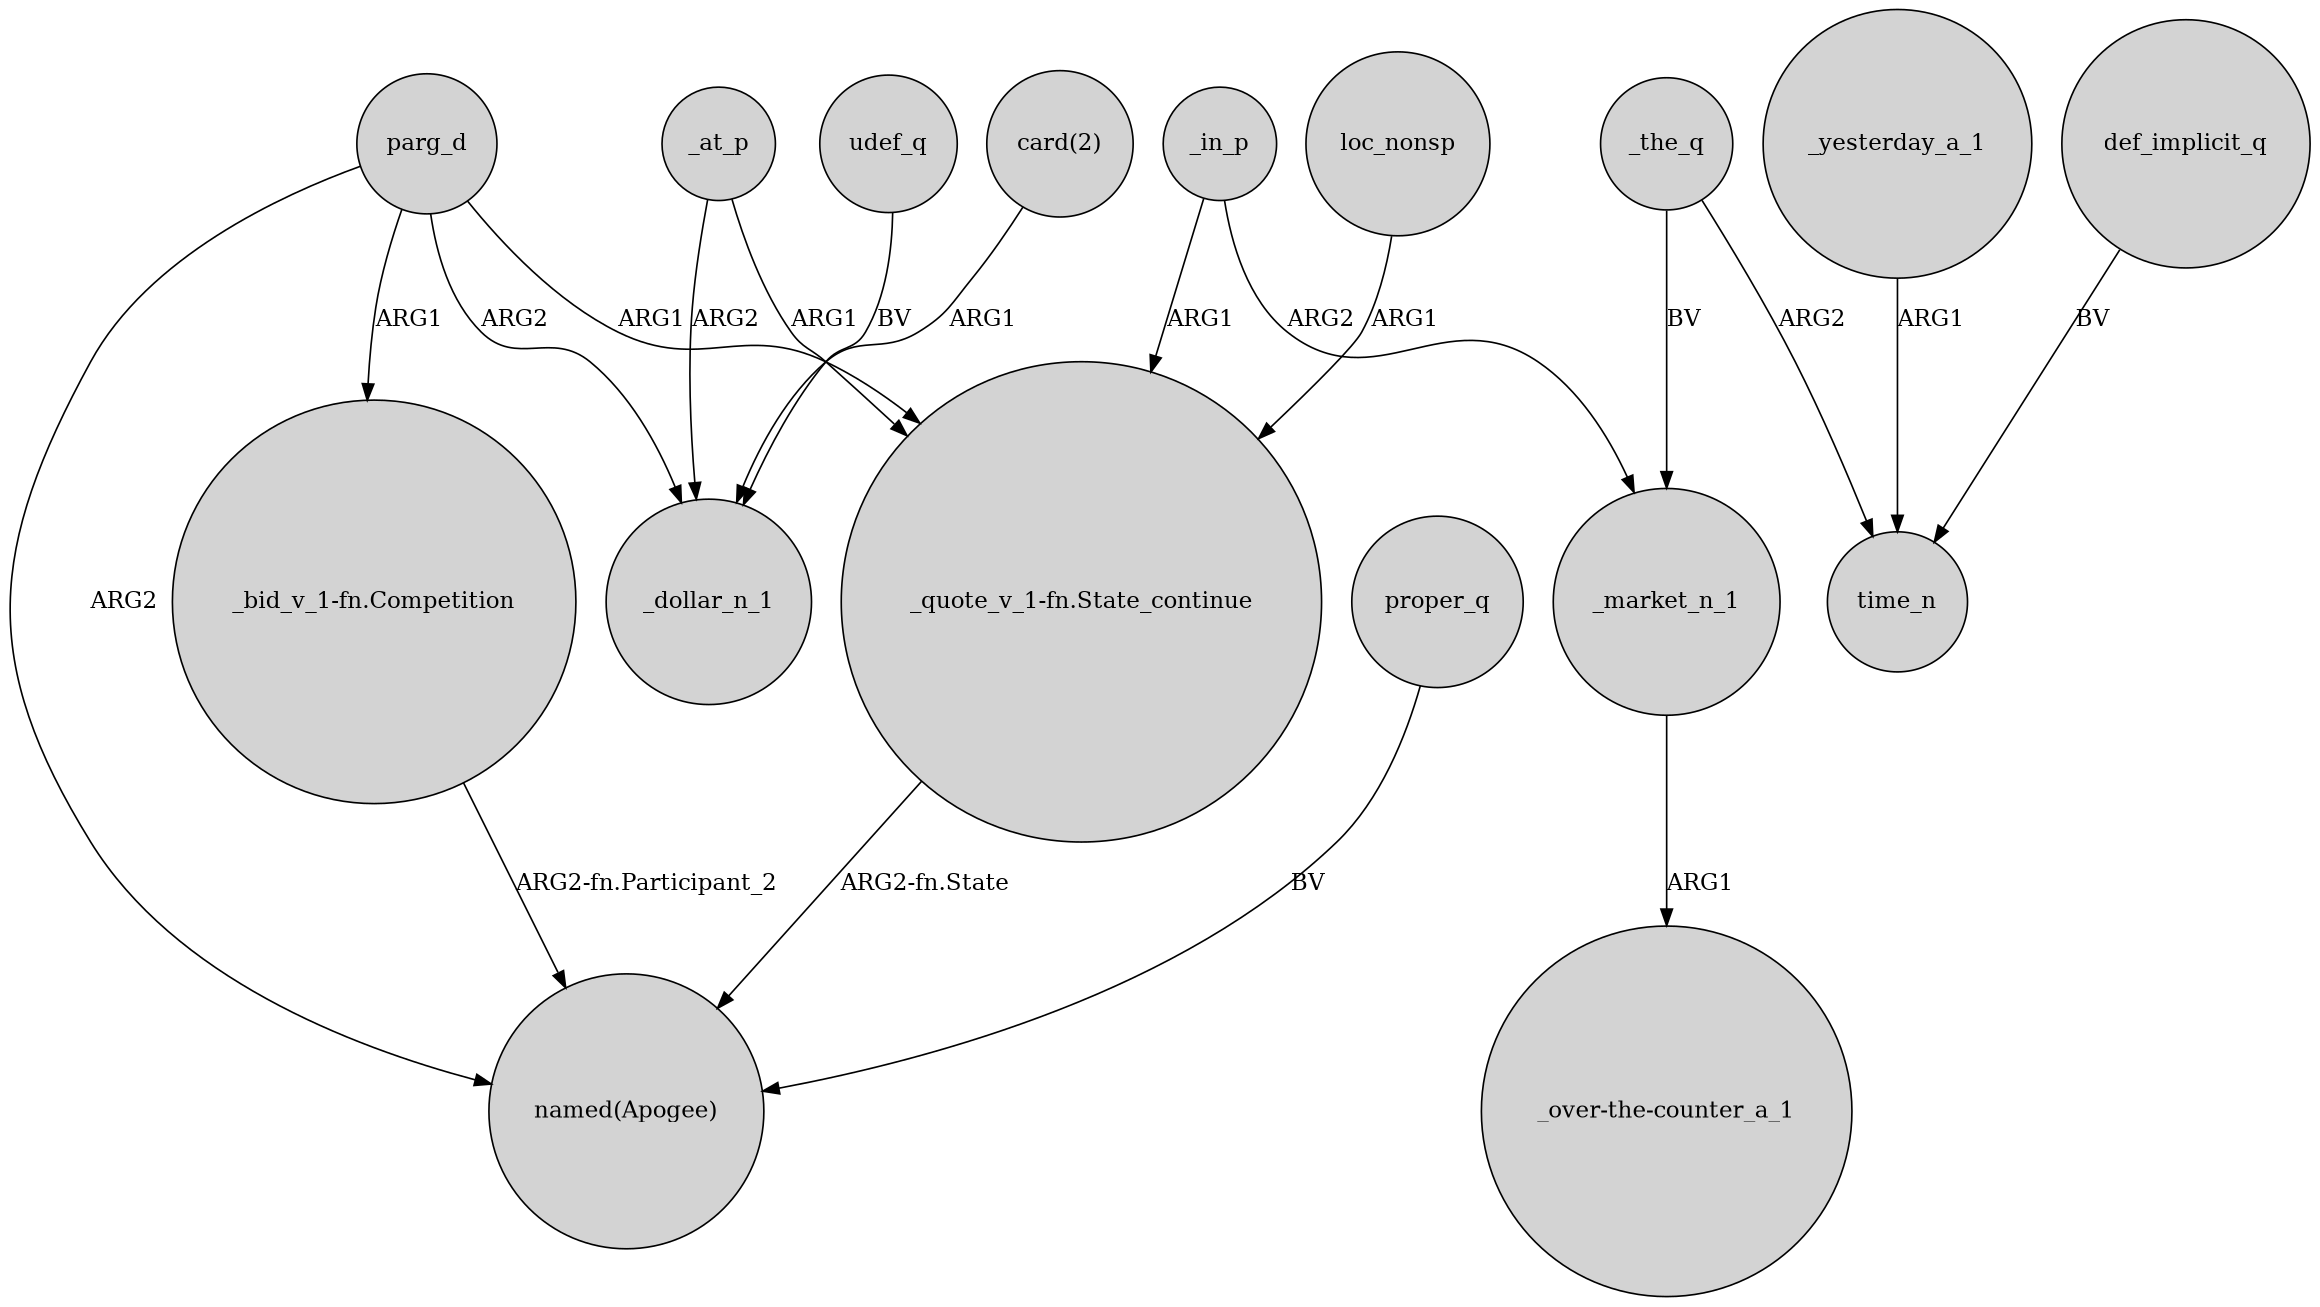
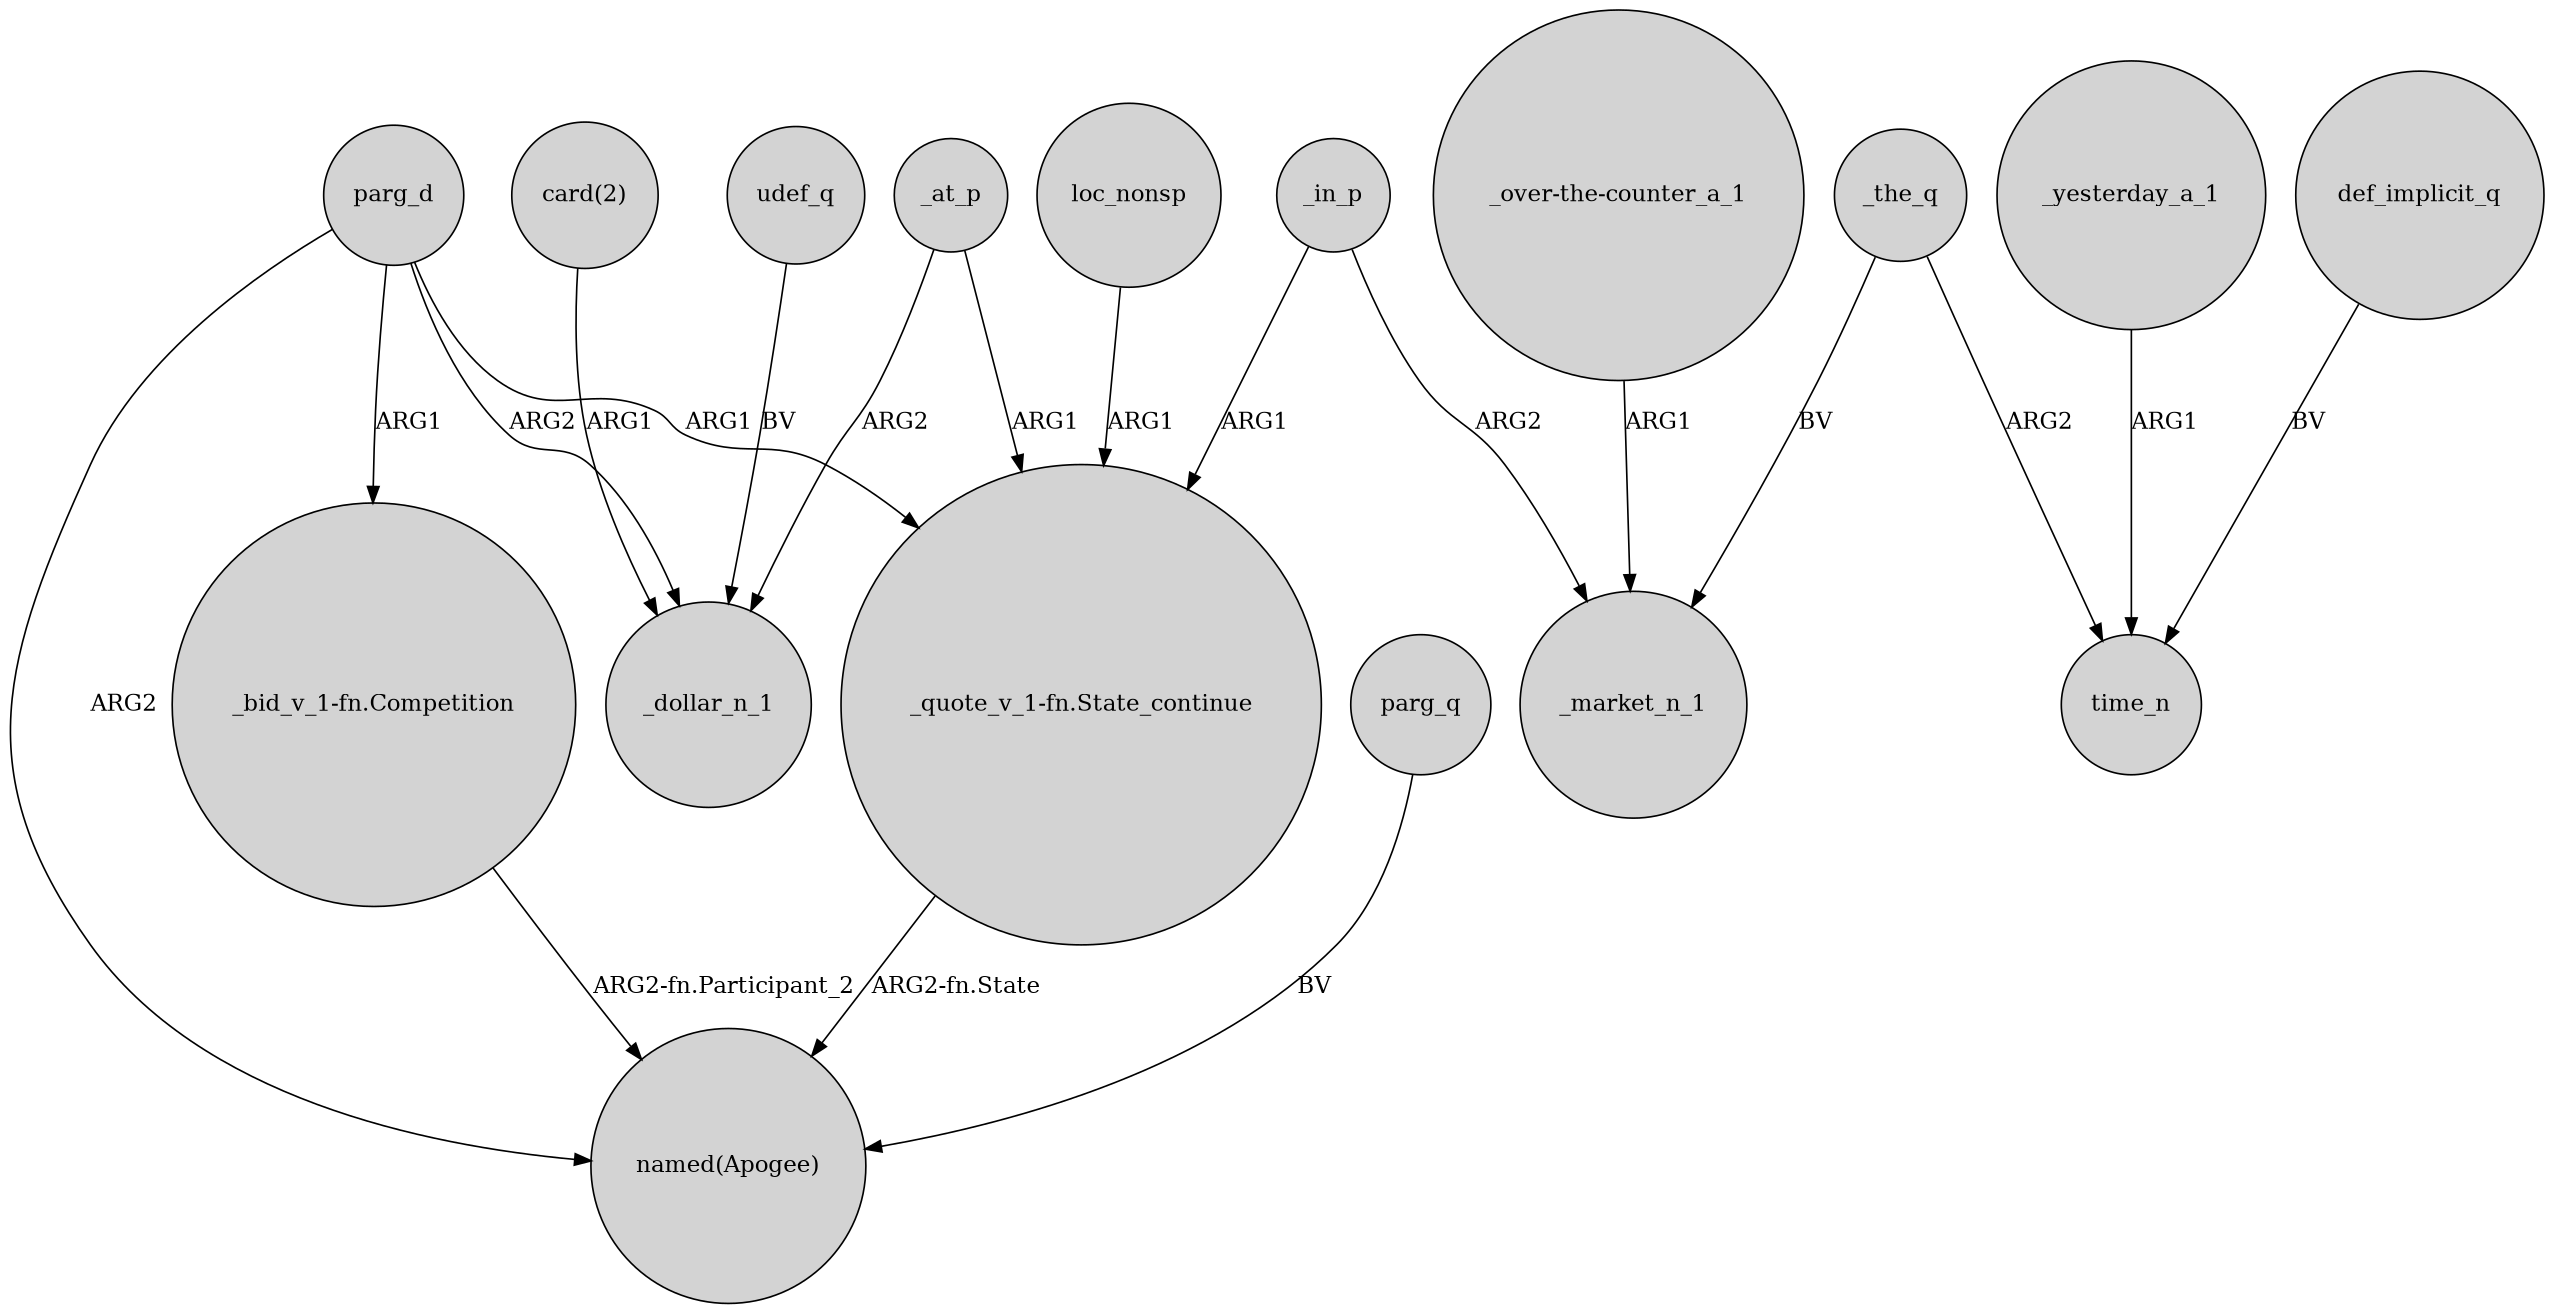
  digraph {
    node [shape=circle style=filled]
    parg_d
    _dollar_n_1
    "named(Apogee)"
    "_bid_v_1-fn.Competition"
    "_quote_v_1-fn.State_continue"
    _yesterday_a_1
    time_n
    _the_q
    _market_n_1
    _in_p
    _at_p
    loc_nonsp
    "_over-the-counter_a_1"
    udef_q
-   proper_q
+   proper_q [label=parg_q]
    def_implicit_q
    "card(2)"
    parg_d -> _dollar_n_1 [label=ARG2]
    parg_d -> "named(Apogee)" [label=ARG2]
    parg_d -> "_bid_v_1-fn.Competition" [label=ARG1]
    parg_d -> "_quote_v_1-fn.State_continue" [label=ARG1]
    "_bid_v_1-fn.Competition" -> "named(Apogee)" [label="ARG2-fn.Participant_2"]
    "_quote_v_1-fn.State_continue" -> "named(Apogee)" [label="ARG2-fn.State"]
    _yesterday_a_1 -> time_n [label=ARG1]
    _the_q -> time_n [label=ARG2]
    _the_q -> _market_n_1 [label=BV]
    _in_p -> "_quote_v_1-fn.State_continue" [label=ARG1]
    _in_p -> _market_n_1 [label=ARG2]
    _at_p -> _dollar_n_1 [label=ARG2]
    _at_p -> "_quote_v_1-fn.State_continue" [label=ARG1]
    loc_nonsp -> "_quote_v_1-fn.State_continue" [label=ARG1]
-   _market_n_1 -> "_over-the-counter_a_1" [label=ARG1]
+   "_over-the-counter_a_1" -> _market_n_1 [label=ARG1]
    udef_q -> _dollar_n_1 [label=BV]
    proper_q -> "named(Apogee)" [label=BV]
    def_implicit_q -> time_n [label=BV]
    "card(2)" -> _dollar_n_1 [label=ARG1]
  }
